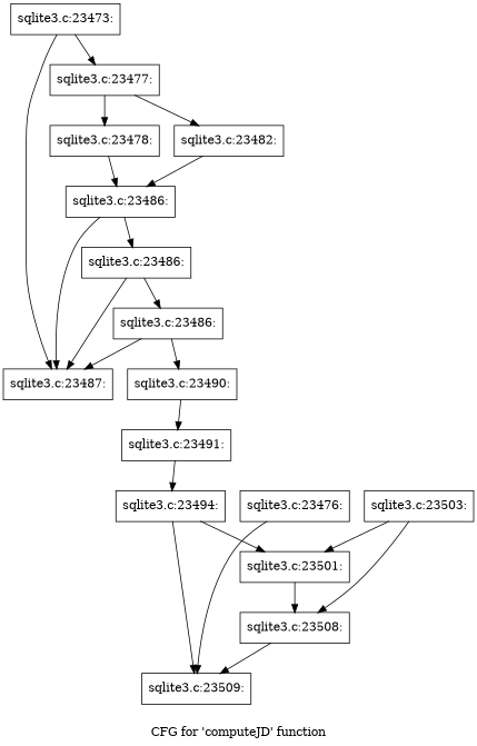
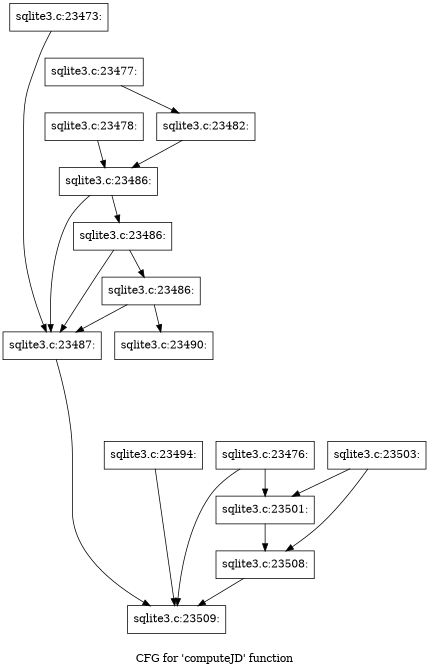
  digraph {
    label="CFG for 'computeJD' function"
    node [shape=record]
    n1 [label="{sqlite3.c:23473:}"]
    n2 [label="{sqlite3.c:23477:}"]
    n3 [label="{sqlite3.c:23487:}"]
    n4 [label="{sqlite3.c:23476:}"]
    n5 [label="{sqlite3.c:23509:}"]
    n6 [label="{sqlite3.c:23478:}"]
    n7 [label="{sqlite3.c:23482:}"]
    n8 [label="{sqlite3.c:23486:}"]
    n9 [label="{sqlite3.c:23486:}"]
    n10 [label="{sqlite3.c:23486:}"]
    n11 [label="{sqlite3.c:23490:}"]
-   n12 [label="{sqlite3.c:23491:}"]
    n13 [label="{sqlite3.c:23494:}"]
    n14 [label="{sqlite3.c:23501:}"]
    n15 [label="{sqlite3.c:23508:}"]
    n16 [label="{sqlite3.c:23503:}"]
-   n1 -> n2
    n1 -> n3
-   n2 -> n6
    n2 -> n7
+   n3 -> n5
    n4 -> n5
    n6 -> n8
    n7 -> n8
    n8 -> n3
    n8 -> n9
    n9 -> n3
    n9 -> n10
    n10 -> n3
    n10 -> n11
-   n11 -> n12
-   n12 -> n13
    n13 -> n5
-   n13 -> n14
+   n4 -> n14
    n14 -> n15
    n15 -> n5
    n16 -> n14
    n16 -> n15
  }
